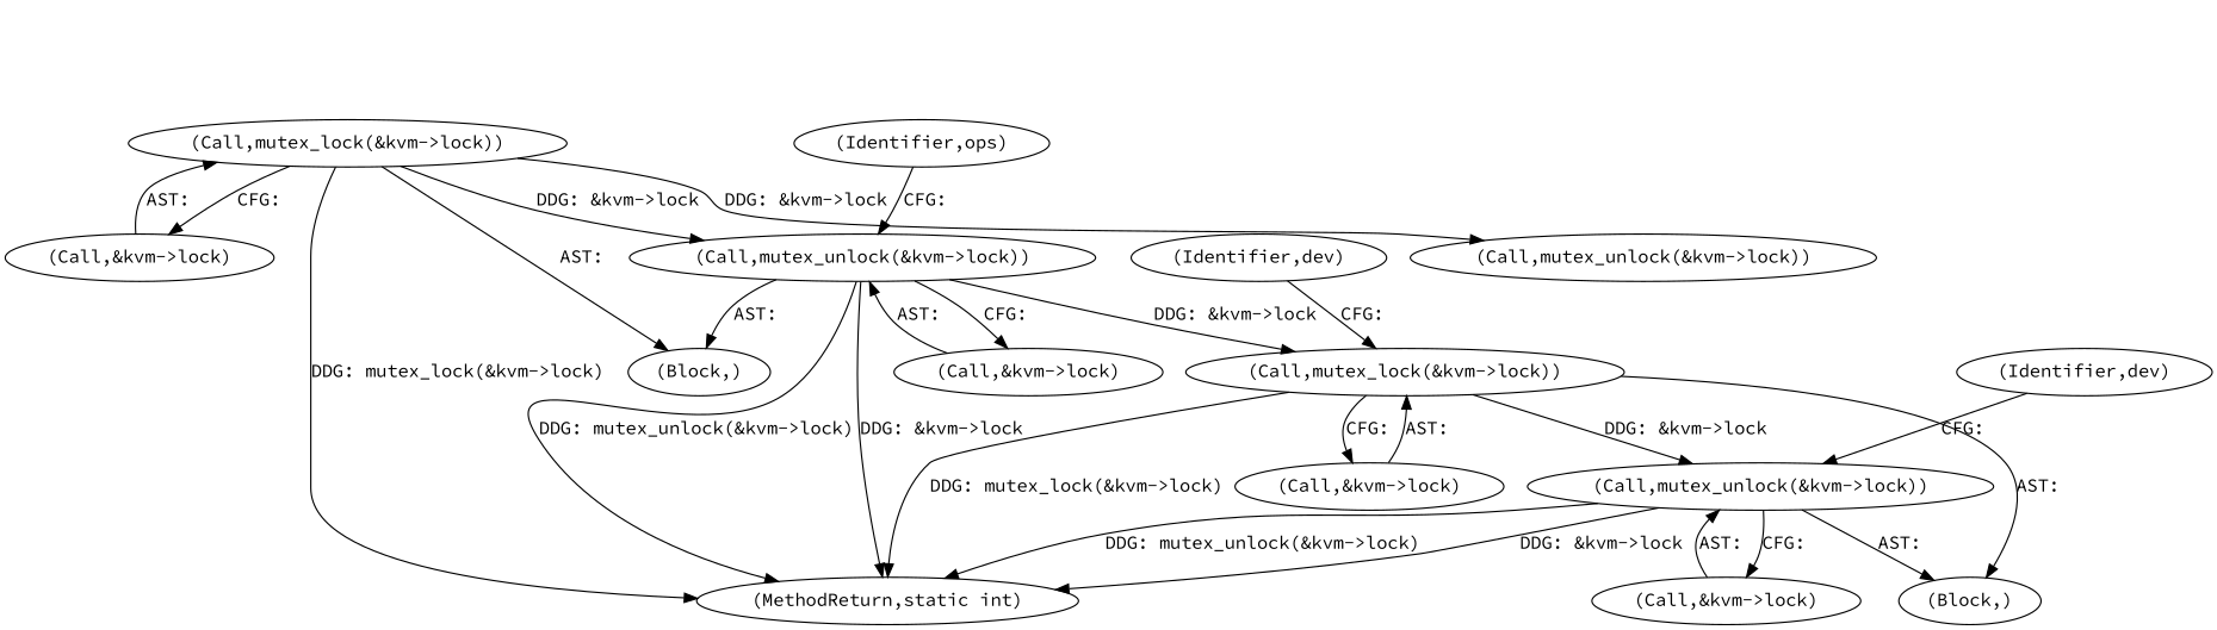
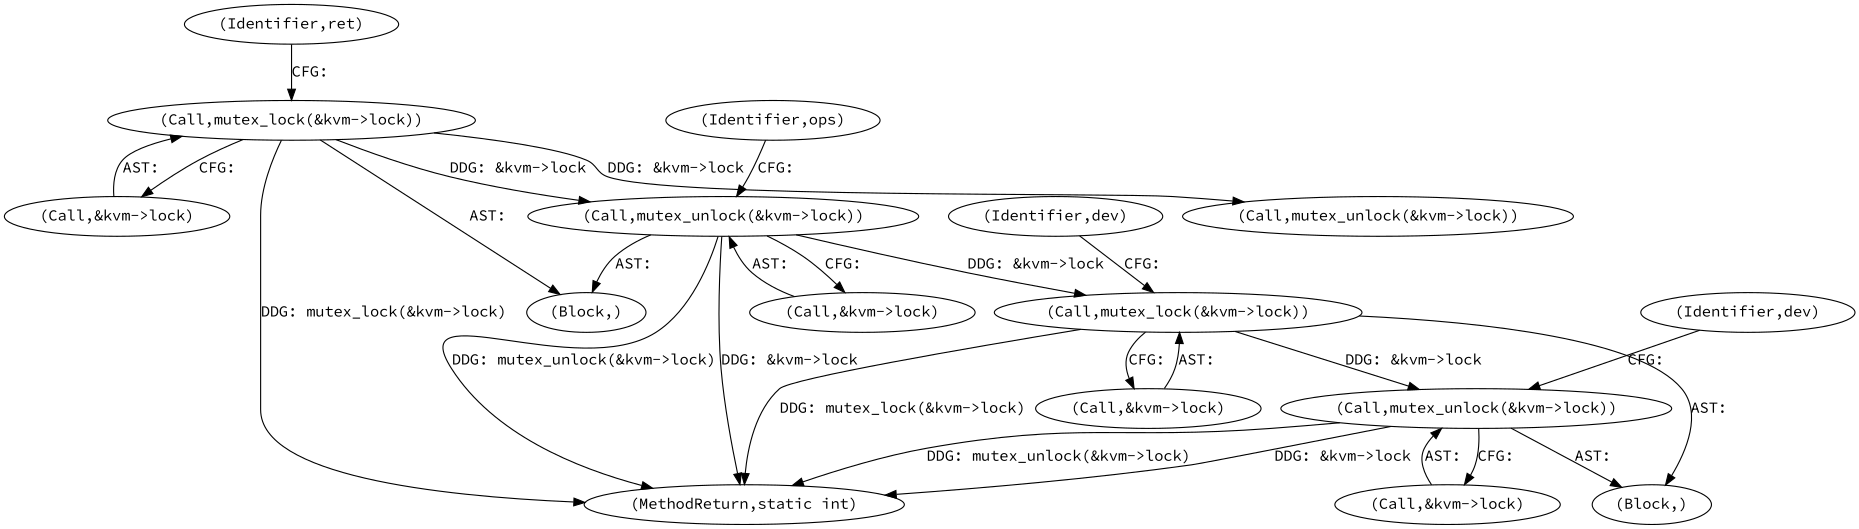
  digraph {
    fontname="Source Code Pro"
    node [fontname="Source Code Pro"]
    edge [fontname="Source Code Pro"]
    n1 [label="(Call,mutex_unlock(&kvm->lock))"]
    n2 [label="(Call,mutex_lock(&kvm->lock))"]
    n3 [label="(MethodReturn,static int)"]
    n4 [label="(Call,&kvm->lock)"]
    n5 [label="(Block,)"]
    n6 [label="(Call,mutex_lock(&kvm->lock))"]
    n7 [label="(Call,mutex_unlock(&kvm->lock))"]
    n8 [label="(Call,&kvm->lock)"]
    n9 [label="(Call,mutex_unlock(&kvm->lock))"]
    n10 [label="(Block,)"]
    n11 [label="(Call,&kvm->lock)"]
    n12 [label="(Call,&kvm->lock)"]
    n13 [label="(Identifier,dev)"]
    n14 [label="(Identifier,ops)"]
+   n15 [label="(Identifier,ret)"]
    n16 [label="(Identifier,dev)"]
    n1 -> n2 [label="DDG: &kvm->lock"]
    n1 -> n3 [label="DDG: &kvm->lock"]
    n1 -> n3 [label="DDG: mutex_unlock(&kvm->lock)"]
    n1 -> n4 [label="CFG: "]
    n1 -> n5 [label="AST: "]
    n2 -> n3 [label="DDG: mutex_lock(&kvm->lock)"]
    n2 -> n9 [label="DDG: &kvm->lock"]
    n2 -> n10 [label="AST: "]
    n2 -> n11 [label="CFG: "]
    n4 -> n1 [label="AST: "]
    n6 -> n1 [label="DDG: &kvm->lock"]
    n6 -> n3 [label="DDG: mutex_lock(&kvm->lock)"]
    n6 -> n5 [label="AST: "]
    n6 -> n7 [label="DDG: &kvm->lock"]
    n6 -> n8 [label="CFG: "]
    n8 -> n6 [label="AST: "]
    n9 -> n3 [label="DDG: mutex_unlock(&kvm->lock)"]
    n9 -> n3 [label="DDG: &kvm->lock"]
    n9 -> n10 [label="AST: "]
    n9 -> n12 [label="CFG: "]
    n11 -> n2 [label="AST: "]
    n12 -> n9 [label="AST: "]
    n13 -> n2 [label="CFG: "]
    n14 -> n1 [label="CFG: "]
+   n15 -> n6 [label="CFG: "]
    n16 -> n9 [label="CFG: "]
  }
